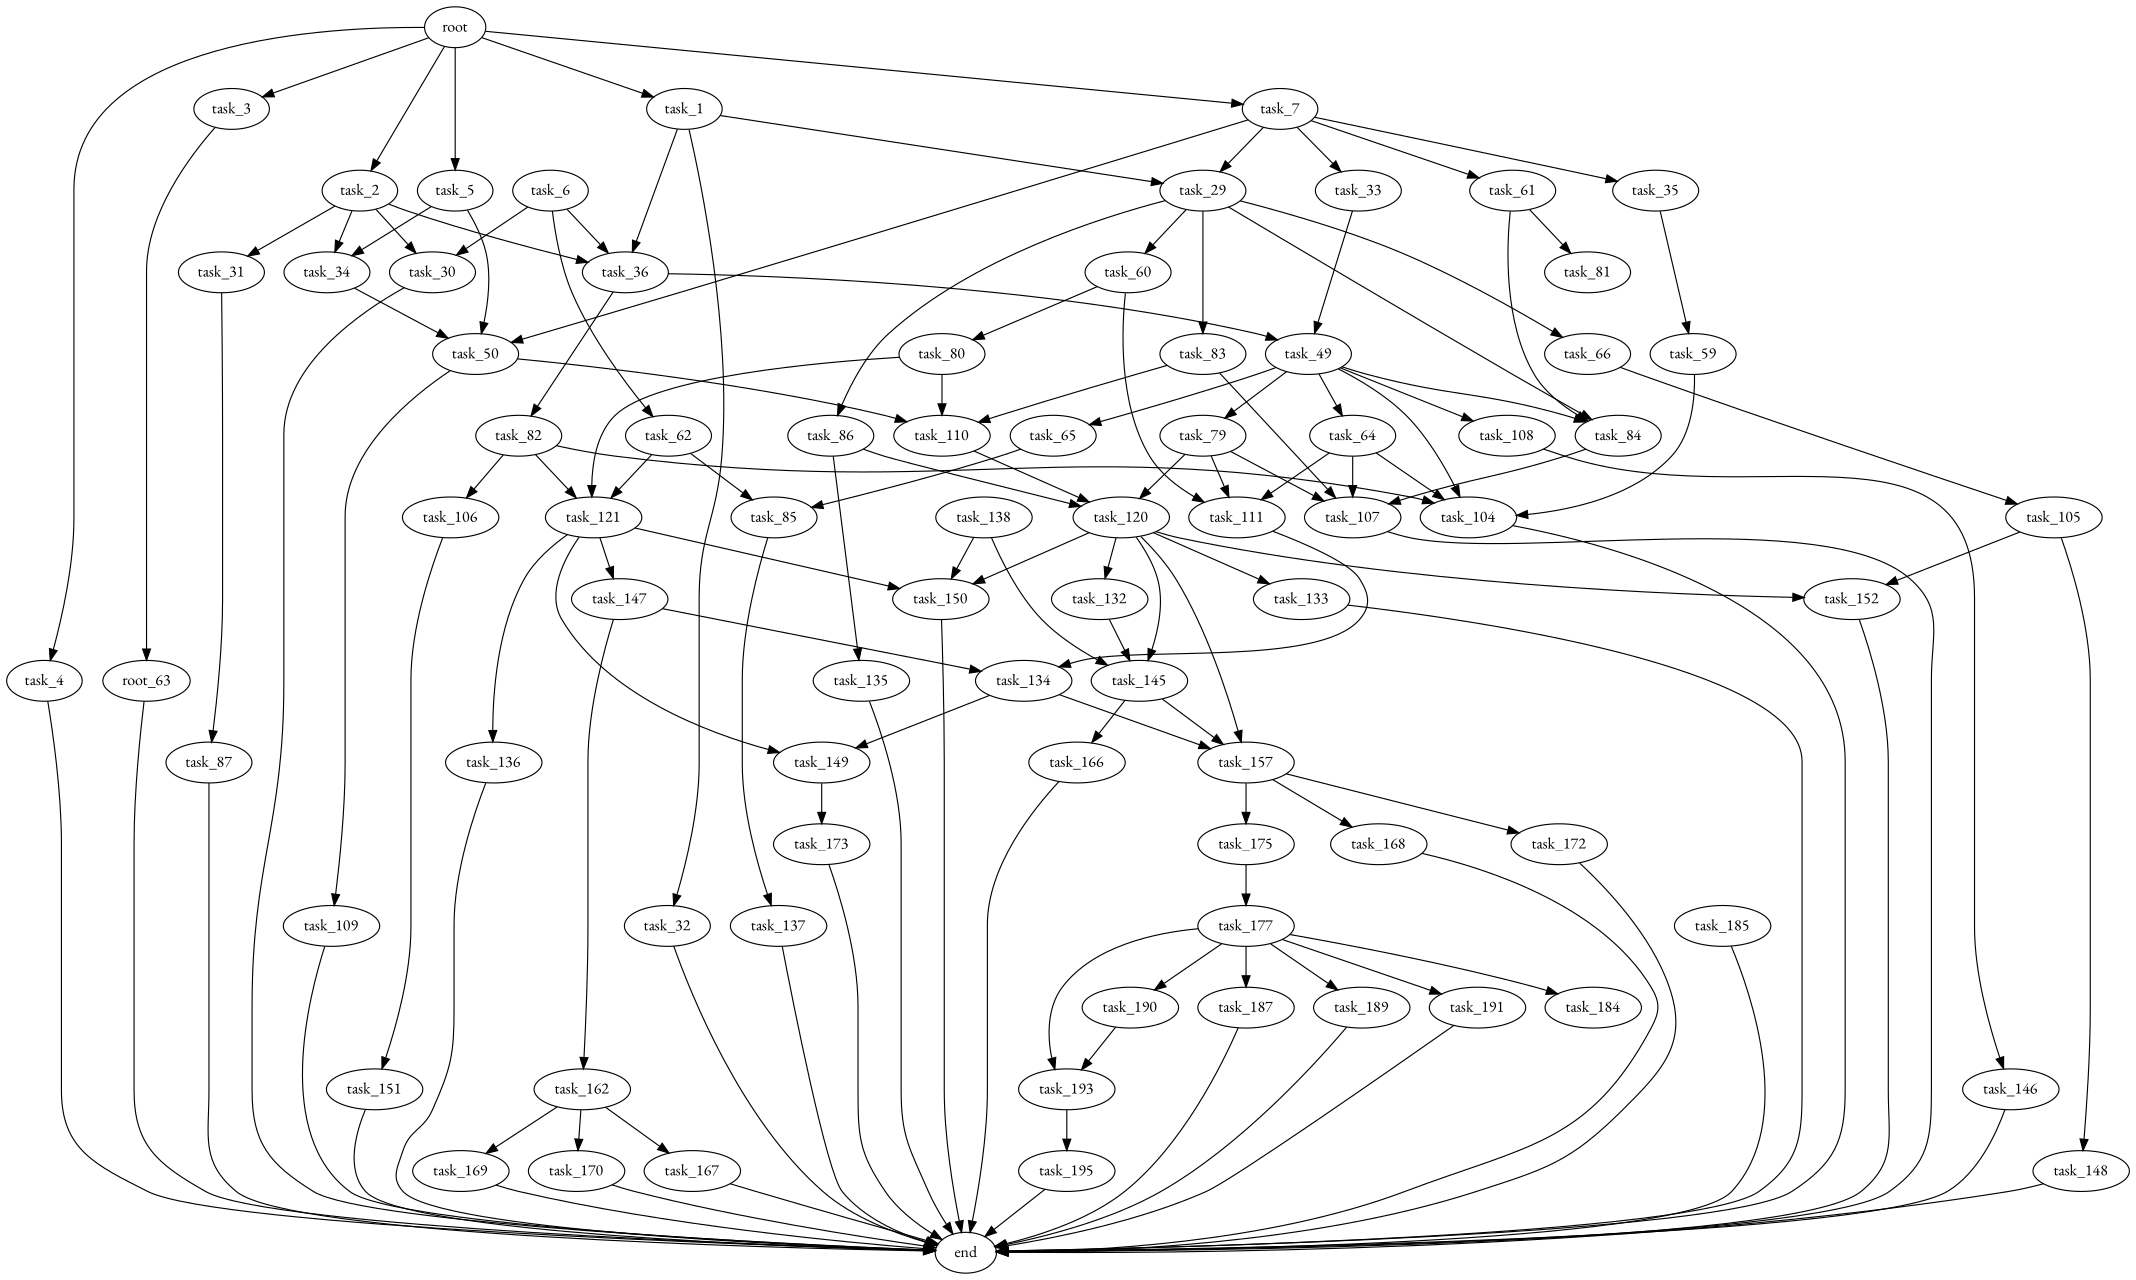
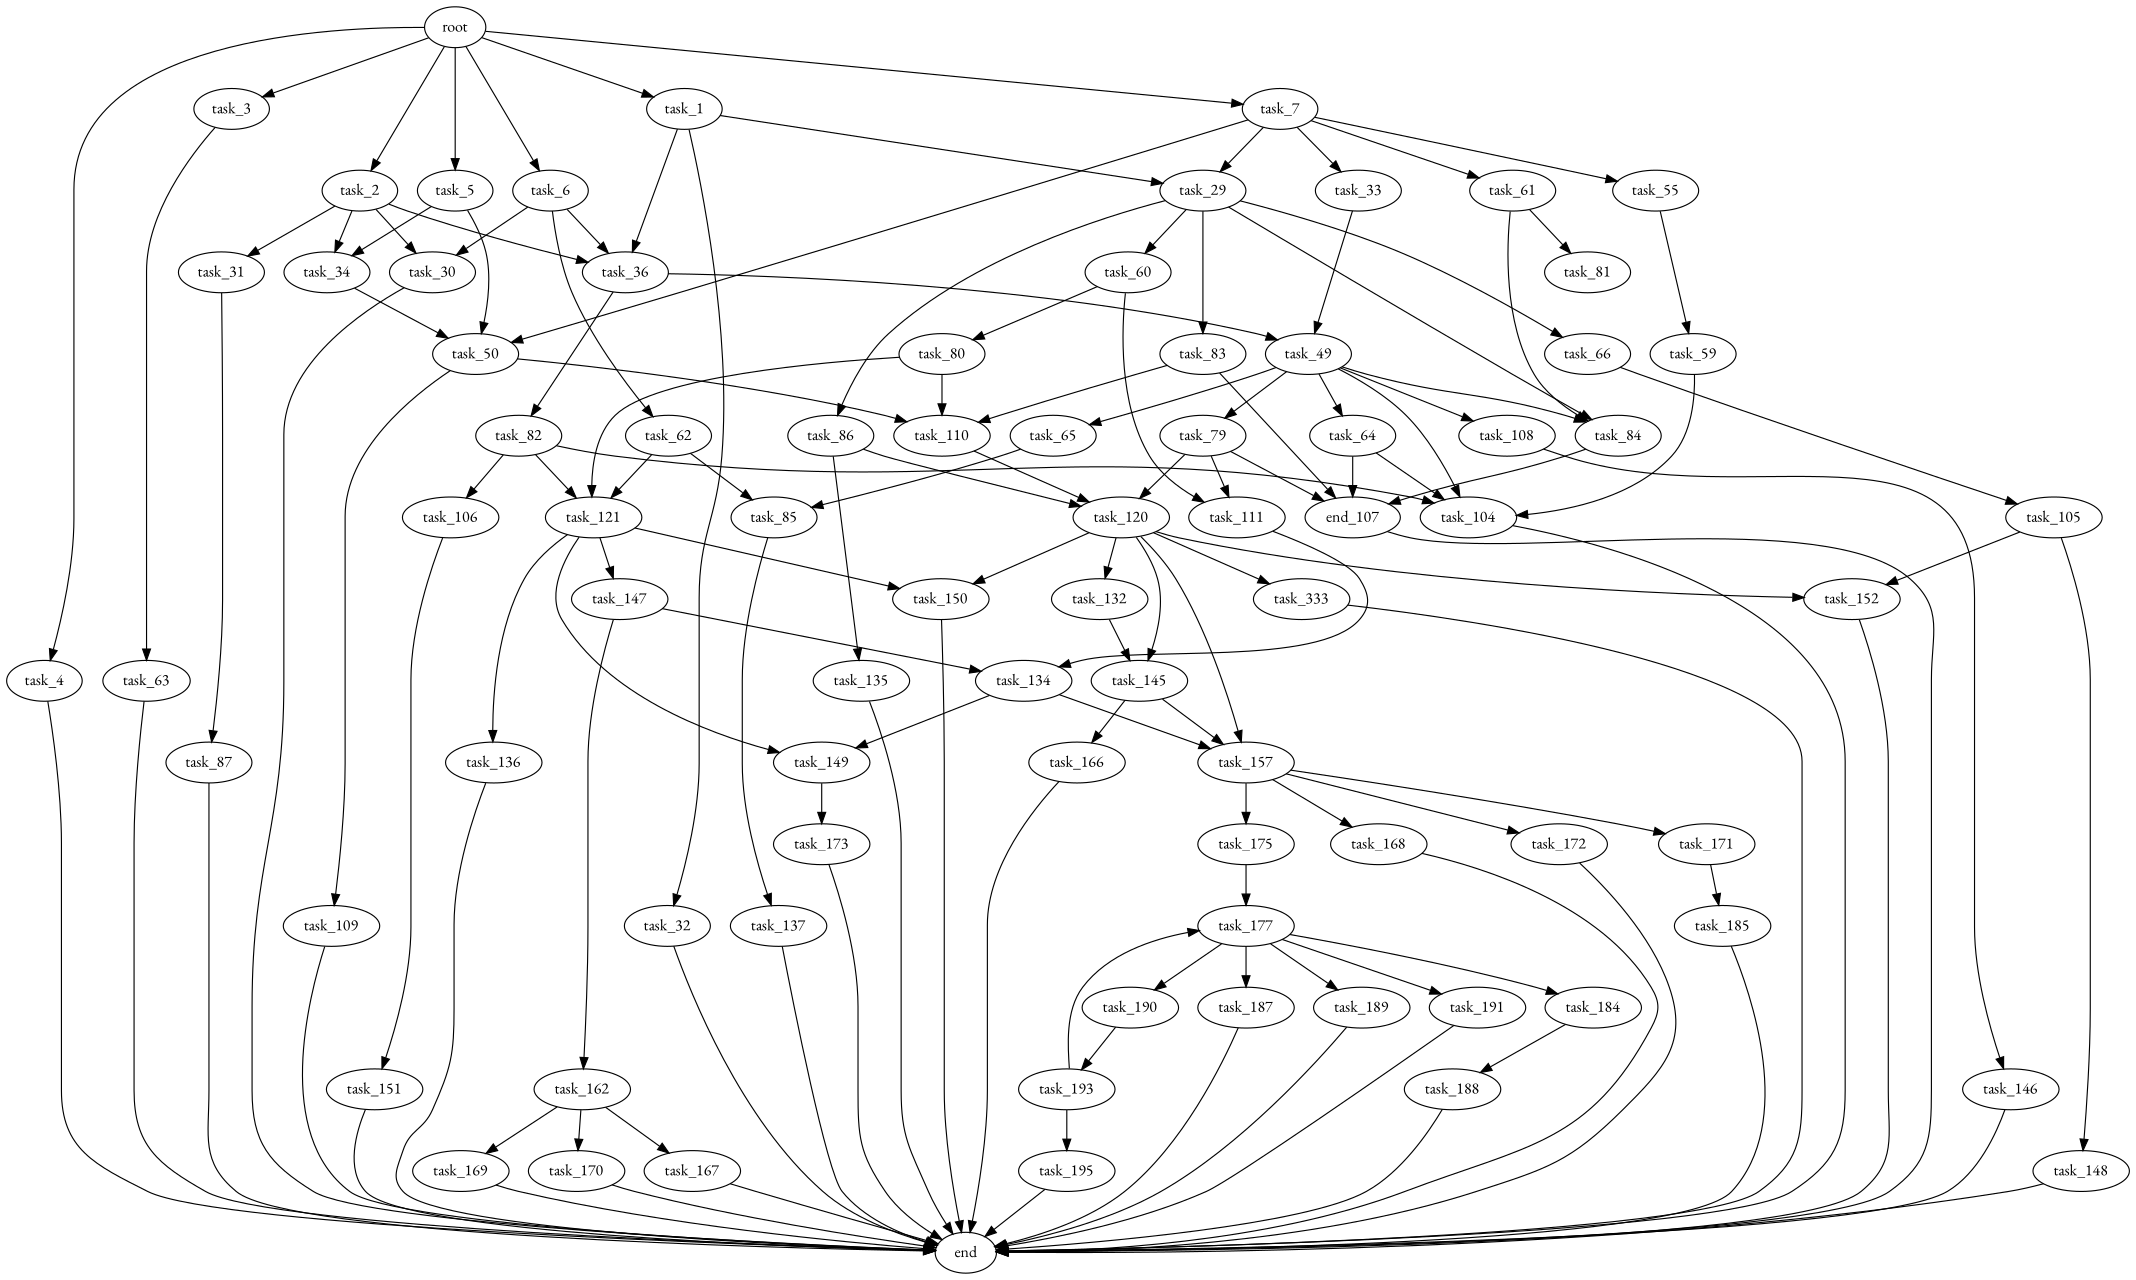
  digraph {
    fontname="EB Garamond"
    node [fontname="EB Garamond"]
    edge [fontname="EB Garamond"]
    root
    task_1
    task_2
    task_3
    task_4
    task_5
    task_6
    task_7
    task_29
    task_32
    task_36
    task_30
    task_31
    task_34
-   task_63 [label=root_63]
+   task_63
    end
    task_50
    task_62
    task_33
-   task_35
+   task_35 [label=task_55]
    task_61
    task_60
    task_66
    task_83
    task_84
    task_86
    task_49
    task_82
    task_87
    task_109
    task_110
    task_85
    task_121
    task_59
    task_81
    task_80
    task_111
    task_105
-   task_107
+   task_107 [label=end_107]
    task_120
    task_135
    task_64
    task_65
    task_79
    task_104
    task_108
    task_106
    task_146
    task_134
    task_137
    task_150
    task_136
    task_147
    task_149
    task_148
    task_152
    task_132
-   task_133
+   task_133 [label=task_333]
    task_145
    task_157
-   task_138
    task_151
    task_166
    task_168
+   task_171
    task_172
    task_175
    task_162
    task_173
    task_167
    task_169
    task_170
    task_185
    task_177
    task_184
    task_187
    task_189
    task_190
    task_191
    task_193
+   task_188
    task_195
    root -> task_1
    root -> task_2
    root -> task_3
    root -> task_4
    root -> task_5
+   root -> task_6
    root -> task_7
    task_1 -> task_29
    task_1 -> task_32
    task_1 -> task_36
    task_2 -> task_36
    task_2 -> task_30
    task_2 -> task_31
    task_2 -> task_34
    task_3 -> task_63
    task_4 -> end
    task_5 -> task_34
    task_5 -> task_50
    task_6 -> task_36
    task_6 -> task_30
    task_6 -> task_62
    task_7 -> task_29
    task_7 -> task_50
    task_7 -> task_33
    task_7 -> task_35
    task_7 -> task_61
    task_29 -> task_60
    task_29 -> task_66
    task_29 -> task_83
    task_29 -> task_84
    task_29 -> task_86
    task_32 -> end
    task_36 -> task_49
    task_36 -> task_82
    task_30 -> end
    task_31 -> task_87
    task_34 -> task_50
    task_63 -> end
    task_50 -> task_109
    task_50 -> task_110
    task_62 -> task_85
    task_62 -> task_121
    task_33 -> task_49
    task_35 -> task_59
    task_61 -> task_84
    task_61 -> task_81
    task_60 -> task_80
    task_60 -> task_111
    task_66 -> task_105
    task_83 -> task_110
    task_83 -> task_107
    task_84 -> task_107
    task_86 -> task_120
    task_86 -> task_135
    task_49 -> task_84
    task_49 -> task_64
    task_49 -> task_65
    task_49 -> task_79
    task_49 -> task_104
    task_49 -> task_108
    task_82 -> task_121
    task_82 -> task_104
    task_82 -> task_106
    task_87 -> end
    task_109 -> end
    task_110 -> task_120
    task_85 -> task_137
    task_121 -> task_150
    task_121 -> task_136
    task_121 -> task_147
    task_121 -> task_149
    task_59 -> task_104
    task_80 -> task_110
    task_80 -> task_121
    task_111 -> task_134
    task_105 -> task_148
    task_105 -> task_152
    task_107 -> end
    task_120 -> task_150
    task_120 -> task_152
    task_120 -> task_132
    task_120 -> task_133
    task_120 -> task_145
    task_120 -> task_157
    task_135 -> end
-   task_64 -> task_111
    task_64 -> task_107
    task_64 -> task_104
    task_65 -> task_85
    task_79 -> task_111
    task_79 -> task_107
    task_79 -> task_120
    task_104 -> end
    task_108 -> task_146
    task_106 -> task_151
    task_146 -> end
    task_134 -> task_149
    task_134 -> task_157
    task_137 -> end
    task_150 -> end
    task_136 -> end
    task_147 -> task_134
    task_147 -> task_162
    task_149 -> task_173
    task_148 -> end
    task_152 -> end
    task_132 -> task_145
    task_133 -> end
    task_145 -> task_157
    task_145 -> task_166
    task_157 -> task_168
+   task_157 -> task_171
    task_157 -> task_172
    task_157 -> task_175
-   task_138 -> task_150
-   task_138 -> task_145
    task_151 -> end
    task_166 -> end
    task_168 -> end
+   task_171 -> task_185
    task_172 -> end
    task_175 -> task_177
    task_162 -> task_167
    task_162 -> task_169
    task_162 -> task_170
    task_173 -> end
    task_167 -> end
    task_169 -> end
    task_170 -> end
    task_185 -> end
    task_177 -> task_184
    task_177 -> task_187
    task_177 -> task_189
    task_177 -> task_190
    task_177 -> task_191
-   task_177 -> task_193
+   task_193 -> task_177
+   task_184 -> task_188
    task_187 -> end
    task_189 -> end
    task_190 -> task_193
    task_191 -> end
    task_193 -> task_195
+   task_188 -> end
    task_195 -> end
  }
